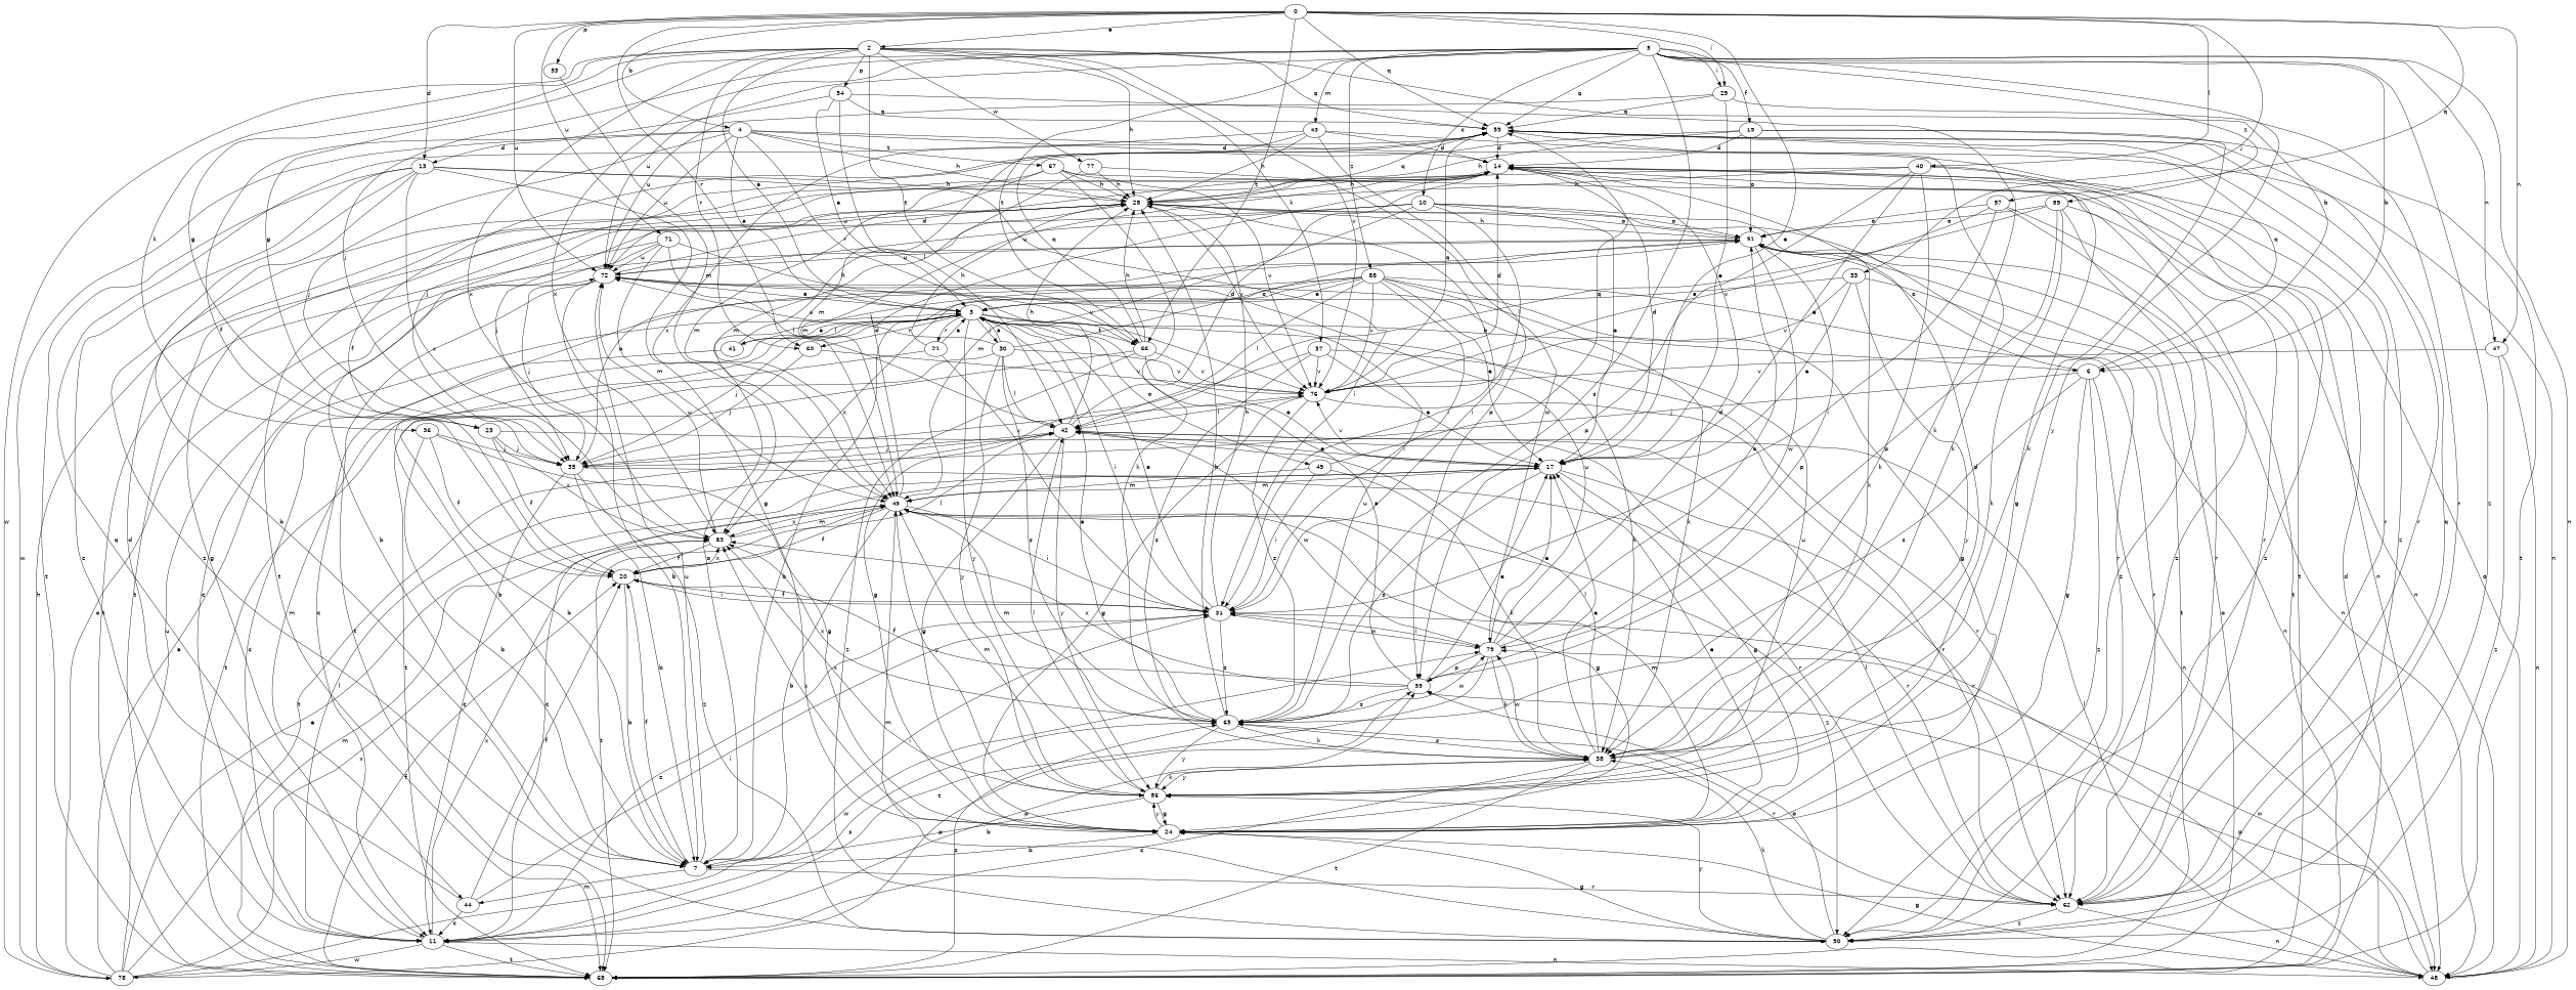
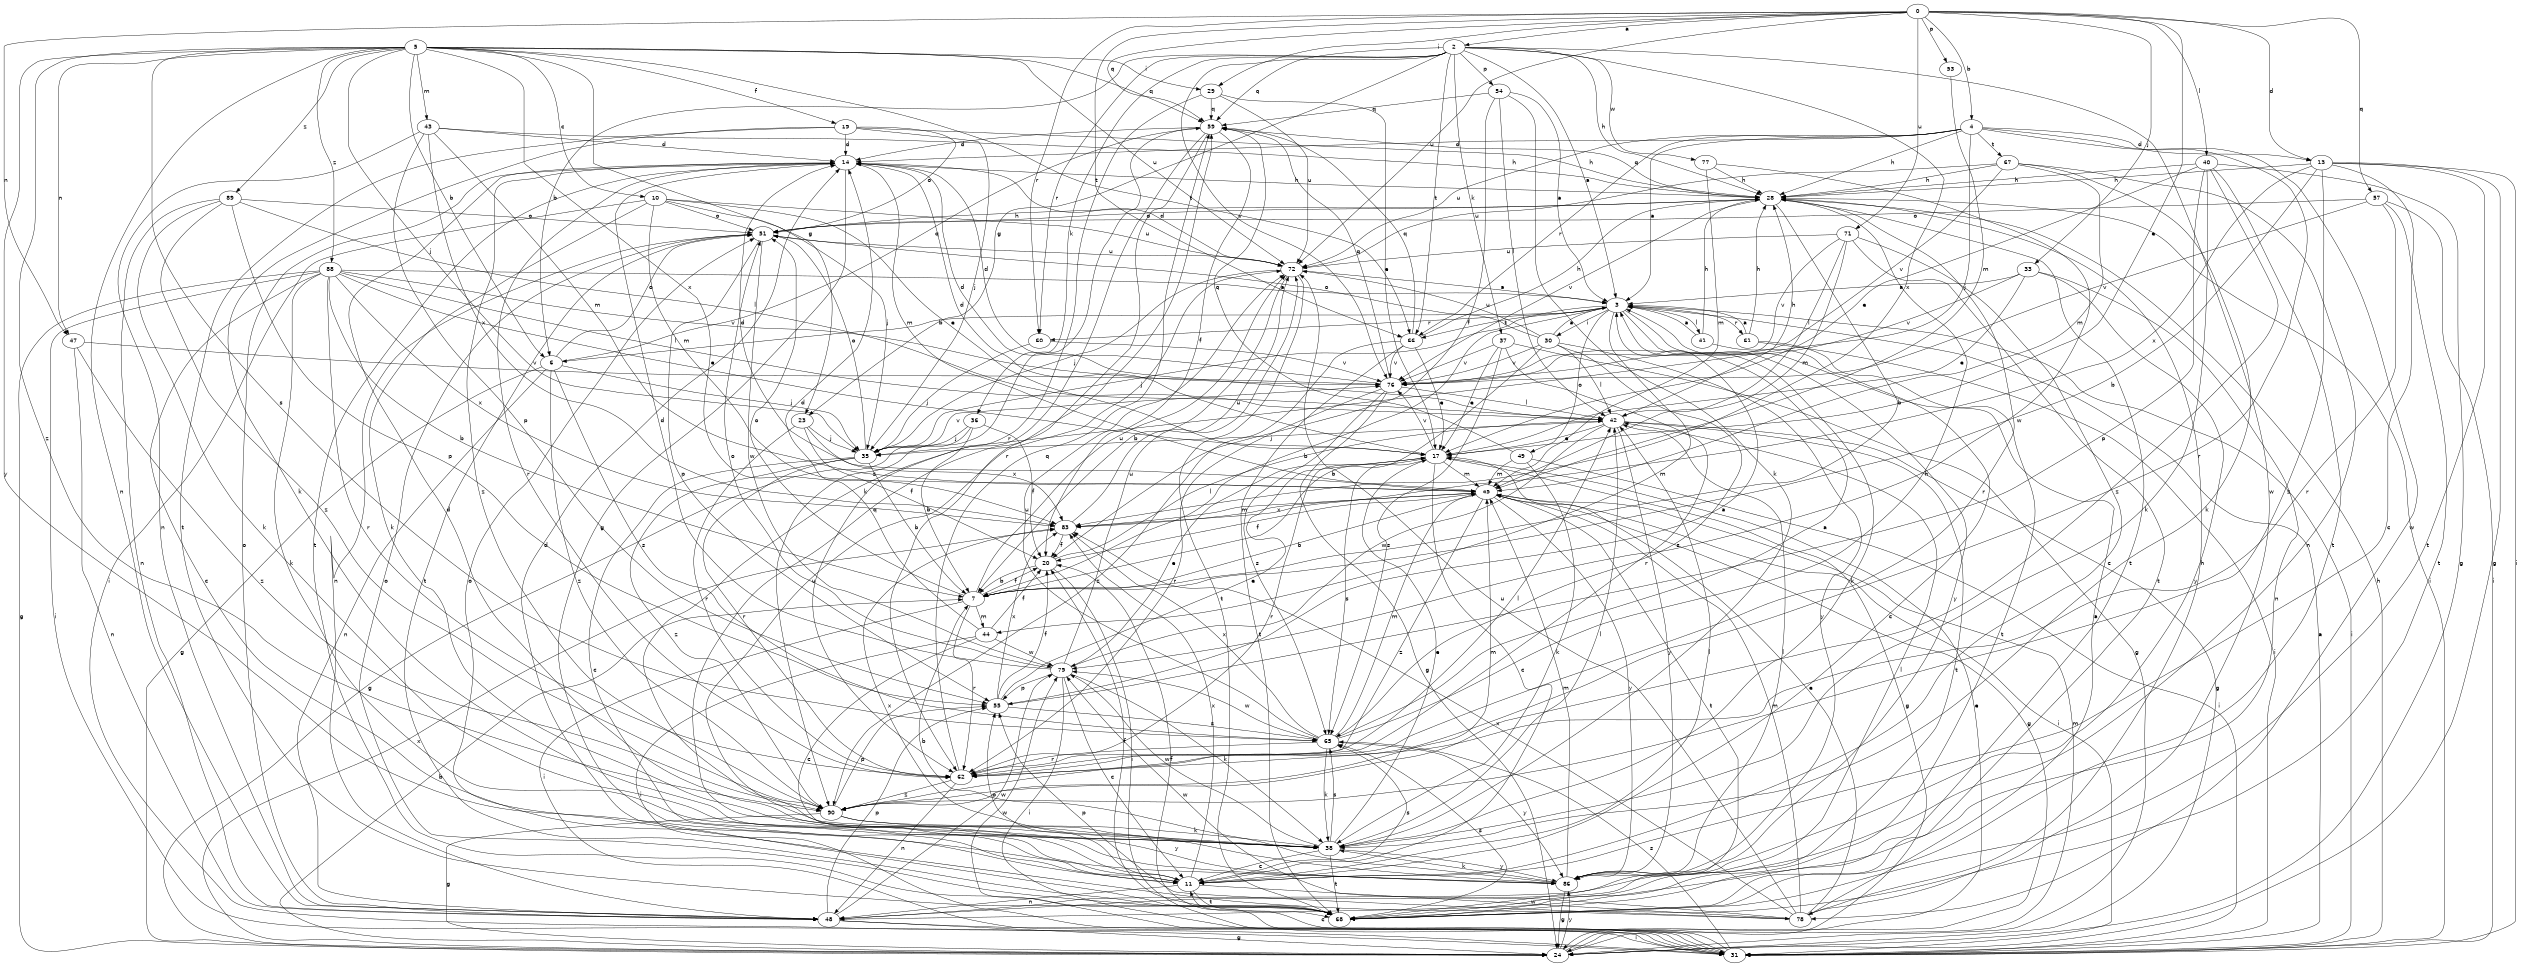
  strict digraph {
    fontname="DejaVu Sans"
    node [fontname="DejaVu Sans"]
    edge [fontname="DejaVu Sans"]
    0
    2
    4
    13
    17
    29
    33
    40
    47
    53
    57
    59
    60
    66
    n15 [label=71]
    72
    6
    23
    83
    3
    28
    36
    37
    54
    76
    77
    78
    35
    14
    62
    67
    90
    7
    31
    24
    11
    68
    65
    45
    48
    86
    38
    55
    51
    20
    42
    n47 [label=5]
    10
    19
    43
    88
    89
    79
    30
    41
    44
    49
-   61 [label=21]
+   61
    0 -> 2 [label=a]
    0 -> 4 [label=b]
    0 -> 13 [label=d]
    0 -> 17 [label=e]
    0 -> 29 [label=i]
    0 -> 33 [label=j]
    0 -> 40 [label=l]
    0 -> 47 [label=n]
    0 -> 53 [label=p]
    0 -> 57 [label=q]
    0 -> 59 [label=q]
    0 -> 60 [label=r]
    0 -> 66 [label=t]
    0 -> n15 [label=u]
    0 -> 72 [label=u]
    2 -> 59 [label=q]
    2 -> 60 [label=r]
    2 -> 66 [label=t]
    2 -> 6 [label=b]
    2 -> 23 [label=g]
    2 -> 83 [label=x]
    2 -> 3 [label=a]
    2 -> 28 [label=h]
    2 -> 36 [label=k]
    2 -> 37 [label=k]
    2 -> 54 [label=p]
    2 -> 76 [label=v]
    2 -> 77 [label=w]
    2 -> 78 [label=w]
    4 -> 13 [label=d]
    4 -> 66 [label=r]
    4 -> 72 [label=u]
    4 -> 3 [label=a]
    4 -> 28 [label=h]
    4 -> 78 [label=w]
    4 -> 35 [label=j]
    4 -> 14 [label=d]
    4 -> 62 [label=r]
    4 -> 67 [label=t]
    13 -> 83 [label=x]
    13 -> 28 [label=h]
    13 -> 90 [label=z]
    13 -> 7 [label=b]
    13 -> 31 [label=i]
    13 -> 24 [label=g]
    13 -> 11 [label=c]
    13 -> 68 [label=t]
    17 -> 76 [label=v]
    17 -> 14 [label=d]
    17 -> 62 [label=r]
    17 -> 24 [label=g]
    17 -> 11 [label=c]
    17 -> 65 [label=s]
    17 -> 45 [label=m]
    29 -> 17 [label=e]
    29 -> 59 [label=q]
    29 -> 72 [label=u]
    29 -> 62 [label=r]
    33 -> 17 [label=e]
    33 -> 3 [label=a]
    33 -> 76 [label=v]
    33 -> 48 [label=n]
    33 -> 86 [label=y]
    40 -> 17 [label=e]
    40 -> 28 [label=h]
    40 -> 90 [label=z]
    40 -> 24 [label=g]
    40 -> 68 [label=t]
    40 -> 38 [label=k]
    40 -> 55 [label=p]
    47 -> 76 [label=v]
    47 -> 90 [label=z]
    47 -> 48 [label=n]
    53 -> 45 [label=m]
    57 -> 76 [label=v]
    57 -> 62 [label=r]
    57 -> 31 [label=i]
    57 -> 68 [label=t]
    57 -> 51 [label=o]
    59 -> 14 [label=d]
    59 -> 62 [label=r]
    59 -> 90 [label=z]
    59 -> 38 [label=k]
    59 -> 20 [label=f]
    60 -> 76 [label=v]
    60 -> 35 [label=j]
    66 -> 17 [label=e]
    66 -> 59 [label=q]
    66 -> 28 [label=h]
    66 -> 76 [label=v]
    66 -> 90 [label=z]
    66 -> 68 [label=t]
    n15 -> 72 [label=u]
    n15 -> 76 [label=v]
    n15 -> 11 [label=c]
    n15 -> 68 [label=t]
    n15 -> 45 [label=m]
    n15 -> 42 [label=l]
    72 -> 3 [label=a]
    72 -> 35 [label=j]
    72 -> 14 [label=d]
    72 -> 7 [label=b]
    72 -> 68 [label=t]
    6 -> 59 [label=q]
    6 -> 35 [label=j]
    6 -> 90 [label=z]
    6 -> 24 [label=g]
    6 -> 65 [label=s]
    6 -> 48 [label=n]
    6 -> 51 [label=o]
    23 -> 83 [label=x]
    23 -> 35 [label=j]
    23 -> 62 [label=r]
    23 -> 20 [label=f]
    83 -> 72 [label=u]
    83 -> 45 [label=m]
    83 -> 20 [label=f]
    3 -> 60 [label=r]
    3 -> 66 [label=t]
    3 -> 6 [label=b]
    3 -> 35 [label=j]
    3 -> 7 [label=b]
    3 -> 31 [label=i]
    3 -> 86 [label=y]
    3 -> 38 [label=k]
    3 -> 30 [label=i]
    3 -> 41 [label=l]
    3 -> 44 [label=m]
    3 -> 49 [label=o]
    3 -> 61 [label=r]
    28 -> 59 [label=q]
    28 -> 76 [label=v]
    28 -> 62 [label=r]
    28 -> 7 [label=b]
    28 -> 31 [label=i]
    28 -> 68 [label=t]
    28 -> 51 [label=o]
    36 -> 35 [label=j]
    36 -> 7 [label=b]
    36 -> 24 [label=g]
    36 -> 20 [label=f]
    37 -> 17 [label=e]
    37 -> 76 [label=v]
    37 -> 62 [label=r]
    37 -> 24 [label=g]
    37 -> 65 [label=s]
    54 -> 59 [label=q]
    54 -> 3 [label=a]
    54 -> 38 [label=k]
    54 -> 20 [label=f]
    54 -> 42 [label=l]
    76 -> 59 [label=q]
    76 -> 14 [label=d]
    76 -> 62 [label=r]
    76 -> 24 [label=g]
    76 -> 65 [label=s]
    76 -> 42 [label=l]
    77 -> 28 [label=h]
    77 -> 45 [label=m]
    77 -> 79 [label=w]
    78 -> 17 [label=e]
    78 -> 72 [label=u]
    78 -> 83 [label=x]
    78 -> 3 [label=a]
    78 -> 28 [label=h]
    78 -> 45 [label=m]
    78 -> 55 [label=p]
    78 -> 51 [label=o]
    78 -> 79 [label=w]
    35 -> 76 [label=v]
    35 -> 62 [label=r]
    35 -> 90 [label=z]
    35 -> 7 [label=b]
    35 -> 11 [label=c]
    35 -> 51 [label=o]
    14 -> 28 [label=h]
    14 -> 62 [label=r]
    14 -> 90 [label=z]
    14 -> 11 [label=g]
    14 -> 68 [label=t]
    14 -> 45 [label=m]
    62 -> 59 [label=q]
    62 -> 90 [label=z]
    62 -> 48 [label=n]
    62 -> 42 [label=l]
    67 -> 72 [label=u]
    67 -> 28 [label=h]
    67 -> 76 [label=v]
    67 -> 45 [label=m]
    67 -> 48 [label=n]
    67 -> 38 [label=k]
    90 -> 24 [label=g]
    90 -> 45 [label=m]
    90 -> 86 [label=y]
    90 -> 38 [label=k]
    90 -> 55 [label=p]
    7 -> 72 [label=u]
    7 -> 62 [label=r]
    7 -> 31 [label=i]
    7 -> 51 [label=o]
    7 -> 20 [label=f]
    7 -> 44 [label=m]
    31 -> 3 [label=a]
    31 -> 28 [label=h]
    31 -> 11 [label=c]
    31 -> 65 [label=s]
    31 -> 20 [label=f]
    31 -> 79 [label=w]
    24 -> 17 [label=e]
    24 -> 83 [label=x]
    24 -> 7 [label=b]
    24 -> 45 [label=m]
    24 -> 86 [label=y]
    11 -> 59 [label=q]
    11 -> 83 [label=x]
    11 -> 78 [label=w]
    11 -> 68 [label=t]
    11 -> 65 [label=s]
    11 -> 48 [label=n]
    11 -> 55 [label=p]
    11 -> 42 [label=l]
    68 -> 14 [label=d]
    68 -> 65 [label=s]
    68 -> 51 [label=o]
    68 -> 20 [label=f]
    65 -> 72 [label=u]
    65 -> 83 [label=x]
    65 -> 3 [label=a]
    65 -> 28 [label=h]
    65 -> 62 [label=r]
    65 -> 45 [label=m]
    65 -> 86 [label=y]
    65 -> 38 [label=k]
    65 -> 79 [label=w]
    45 -> 83 [label=x]
    45 -> 14 [label=d]
    45 -> 90 [label=z]
    45 -> 7 [label=b]
    45 -> 31 [label=i]
    45 -> 24 [label=g]
    45 -> 68 [label=t]
    45 -> 86 [label=y]
    45 -> 20 [label=f]
    48 -> 14 [label=o]
    48 -> 31 [label=i]
    48 -> 24 [label=g]
    48 -> 55 [label=p]
    48 -> 42 [label=l]
    48 -> 79 [label=w]
    86 -> 72 [label=u]
    86 -> 83 [label=x]
    86 -> 7 [label=b]
    86 -> 24 [label=g]
    86 -> 45 [label=m]
    86 -> 38 [label=k]
    86 -> 42 [label=l]
    38 -> 17 [label=e]
    38 -> 14 [label=d]
    38 -> 11 [label=c]
    38 -> 68 [label=t]
    38 -> 65 [label=s]
    38 -> 86 [label=y]
    38 -> 42 [label=l]
    38 -> 79 [label=w]
    55 -> 17 [label=e]
    55 -> 83 [label=x]
    55 -> 3 [label=a]
    55 -> 65 [label=s]
    55 -> 20 [label=f]
    51 -> 72 [label=u]
    51 -> 28 [label=h]
    51 -> 68 [label=t]
    51 -> 48 [label=n]
    51 -> 55 [label=p]
    51 -> 79 [label=w]
-   20 -> 83 [label=x]
    20 -> 7 [label=b]
    20 -> 31 [label=i]
    20 -> 42 [label=l]
    42 -> 17 [label=e]
    42 -> 28 [label=h]
    42 -> 35 [label=j]
    42 -> 14 [label=d]
    42 -> 24 [label=g]
    42 -> 68 [label=t]
    42 -> 86 [label=y]
    42 -> 79 [label=w]
    n47 -> 29 [label=i]
    n47 -> 47 [label=n]
    n47 -> 59 [label=q]
    n47 -> 66 [label=t]
    n47 -> 72 [label=u]
    n47 -> 6 [label=b]
    n47 -> 23 [label=g]
    n47 -> 83 [label=x]
    n47 -> 35 [label=j]
    n47 -> 90 [label=z]
    n47 -> 65 [label=s]
    n47 -> 48 [label=n]
    n47 -> 86 [label=y]
    n47 -> 10 [label=c]
    n47 -> 19 [label=f]
    n47 -> 43 [label=m]
    n47 -> 88 [label=z]
    n47 -> 89 [label=z]
    10 -> 17 [label=e]
    10 -> 72 [label=u]
    10 -> 35 [label=j]
    10 -> 31 [label=i]
    10 -> 45 [label=m]
    10 -> 38 [label=k]
    10 -> 51 [label=o]
    19 -> 28 [label=h]
    19 -> 35 [label=j]
    19 -> 14 [label=d]
    19 -> 68 [label=t]
    19 -> 38 [label=k]
    19 -> 51 [label=o]
    43 -> 83 [label=x]
    43 -> 28 [label=h]
    43 -> 14 [label=d]
    43 -> 45 [label=m]
    43 -> 48 [label=n]
    43 -> 55 [label=p]
    88 -> 17 [label=e]
    88 -> 83 [label=x]
    88 -> 3 [label=a]
    88 -> 76 [label=v]
    88 -> 62 [label=r]
    88 -> 7 [label=b]
    88 -> 31 [label=i]
    88 -> 24 [label=g]
    88 -> 11 [label=c]
    88 -> 38 [label=k]
    88 -> 42 [label=l]
    89 -> 90 [label=z]
    89 -> 48 [label=n]
-   89 -> 86 [label=k]
+   89 -> 38 [label=k]
    89 -> 55 [label=p]
    89 -> 51 [label=o]
    89 -> 42 [label=l]
    79 -> 17 [label=e]
    79 -> 72 [label=u]
    79 -> 14 [label=d]
    79 -> 31 [label=i]
    79 -> 11 [label=c]
    79 -> 38 [label=k]
    79 -> 55 [label=p]
    79 -> 51 [label=o]
    30 -> 72 [label=u]
    30 -> 3 [label=a]
    30 -> 76 [label=v]
    30 -> 7 [label=b]
    30 -> 65 [label=s]
    30 -> 86 [label=y]
    30 -> 51 [label=o]
    30 -> 42 [label=l]
    41 -> 3 [label=a]
    41 -> 28 [label=h]
    41 -> 11 [label=c]
    44 -> 14 [label=d]
    44 -> 31 [label=i]
    44 -> 11 [label=c]
    44 -> 20 [label=f]
+   44 -> 79 [label=w]
    49 -> 59 [label=q]
    49 -> 31 [label=i]
    49 -> 45 [label=m]
    49 -> 38 [label=k]
    61 -> 3 [label=a]
    61 -> 28 [label=h]
    61 -> 31 [label=i]
    61 -> 68 [label=t]
  }
